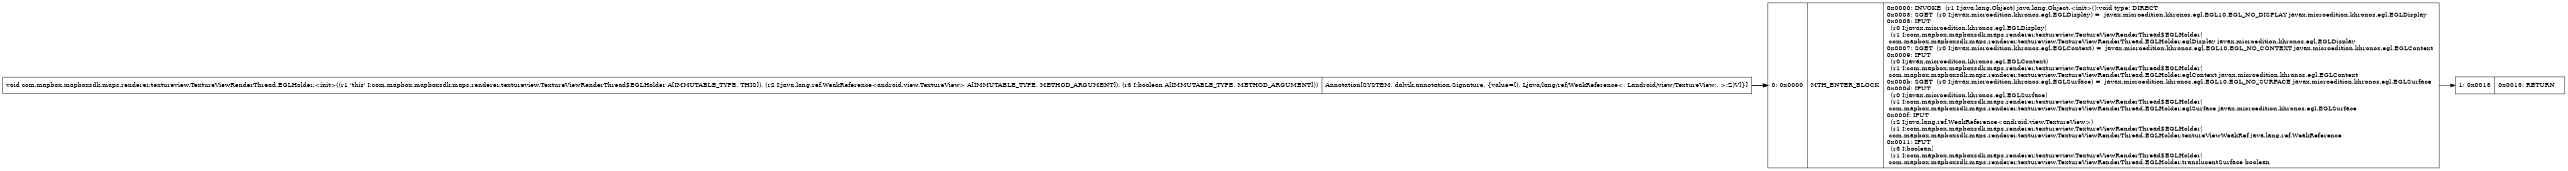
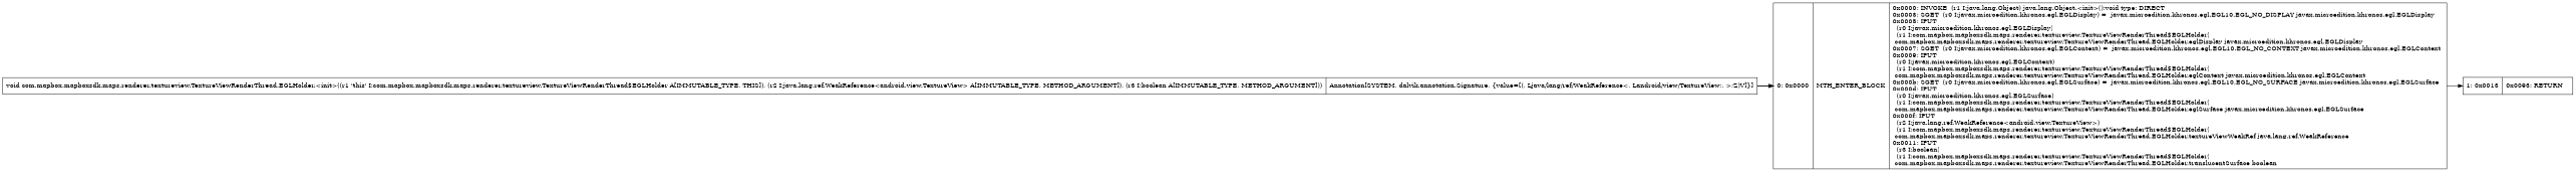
  digraph {
    rankdir=LR
    node [shape=record]
    n1 [label="{0\:\ 0x0000|MTH_ENTER_BLOCK\l|0x0000: INVOKE  (r1 I:java.lang.Object) java.lang.Object.\<init\>():void type: DIRECT \l0x0003: SGET  (r0 I:javax.microedition.khronos.egl.EGLDisplay) =  javax.microedition.khronos.egl.EGL10.EGL_NO_DISPLAY javax.microedition.khronos.egl.EGLDisplay \l0x0005: IPUT  \l  (r0 I:javax.microedition.khronos.egl.EGLDisplay)\l  (r1 I:com.mapbox.mapboxsdk.maps.renderer.textureview.TextureViewRenderThread$EGLHolder)\l com.mapbox.mapboxsdk.maps.renderer.textureview.TextureViewRenderThread.EGLHolder.eglDisplay javax.microedition.khronos.egl.EGLDisplay \l0x0007: SGET  (r0 I:javax.microedition.khronos.egl.EGLContext) =  javax.microedition.khronos.egl.EGL10.EGL_NO_CONTEXT javax.microedition.khronos.egl.EGLContext \l0x0009: IPUT  \l  (r0 I:javax.microedition.khronos.egl.EGLContext)\l  (r1 I:com.mapbox.mapboxsdk.maps.renderer.textureview.TextureViewRenderThread$EGLHolder)\l com.mapbox.mapboxsdk.maps.renderer.textureview.TextureViewRenderThread.EGLHolder.eglContext javax.microedition.khronos.egl.EGLContext \l0x000b: SGET  (r0 I:javax.microedition.khronos.egl.EGLSurface) =  javax.microedition.khronos.egl.EGL10.EGL_NO_SURFACE javax.microedition.khronos.egl.EGLSurface \l0x000d: IPUT  \l  (r0 I:javax.microedition.khronos.egl.EGLSurface)\l  (r1 I:com.mapbox.mapboxsdk.maps.renderer.textureview.TextureViewRenderThread$EGLHolder)\l com.mapbox.mapboxsdk.maps.renderer.textureview.TextureViewRenderThread.EGLHolder.eglSurface javax.microedition.khronos.egl.EGLSurface \l0x000f: IPUT  \l  (r2 I:java.lang.ref.WeakReference\<android.view.TextureView\>)\l  (r1 I:com.mapbox.mapboxsdk.maps.renderer.textureview.TextureViewRenderThread$EGLHolder)\l com.mapbox.mapboxsdk.maps.renderer.textureview.TextureViewRenderThread.EGLHolder.textureViewWeakRef java.lang.ref.WeakReference \l0x0011: IPUT  \l  (r3 I:boolean)\l  (r1 I:com.mapbox.mapboxsdk.maps.renderer.textureview.TextureViewRenderThread$EGLHolder)\l com.mapbox.mapboxsdk.maps.renderer.textureview.TextureViewRenderThread.EGLHolder.translucentSurface boolean \l}"]
-   n2 [label="{1\:\ 0x0013|0x0013: RETURN   \l}"]
+   n2 [label="{1\:\ 0x0013|0x0093: RETURN   \l}"]
    n3 [label="{void com.mapbox.mapboxsdk.maps.renderer.textureview.TextureViewRenderThread.EGLHolder.\<init\>((r1 'this' I:com.mapbox.mapboxsdk.maps.renderer.textureview.TextureViewRenderThread$EGLHolder A[IMMUTABLE_TYPE, THIS]), (r2 I:java.lang.ref.WeakReference\<android.view.TextureView\> A[IMMUTABLE_TYPE, METHOD_ARGUMENT]), (r3 I:boolean A[IMMUTABLE_TYPE, METHOD_ARGUMENT]))  | Annotation[SYSTEM, dalvik.annotation.Signature, \{value=[(, Ljava\/lang\/ref\/WeakReference\<, Landroid\/view\/TextureView;, \>;Z)V]\}]\l}"]
    n1 -> n2 [style=solid]
    n3 -> n1 [style=bold]
  }
